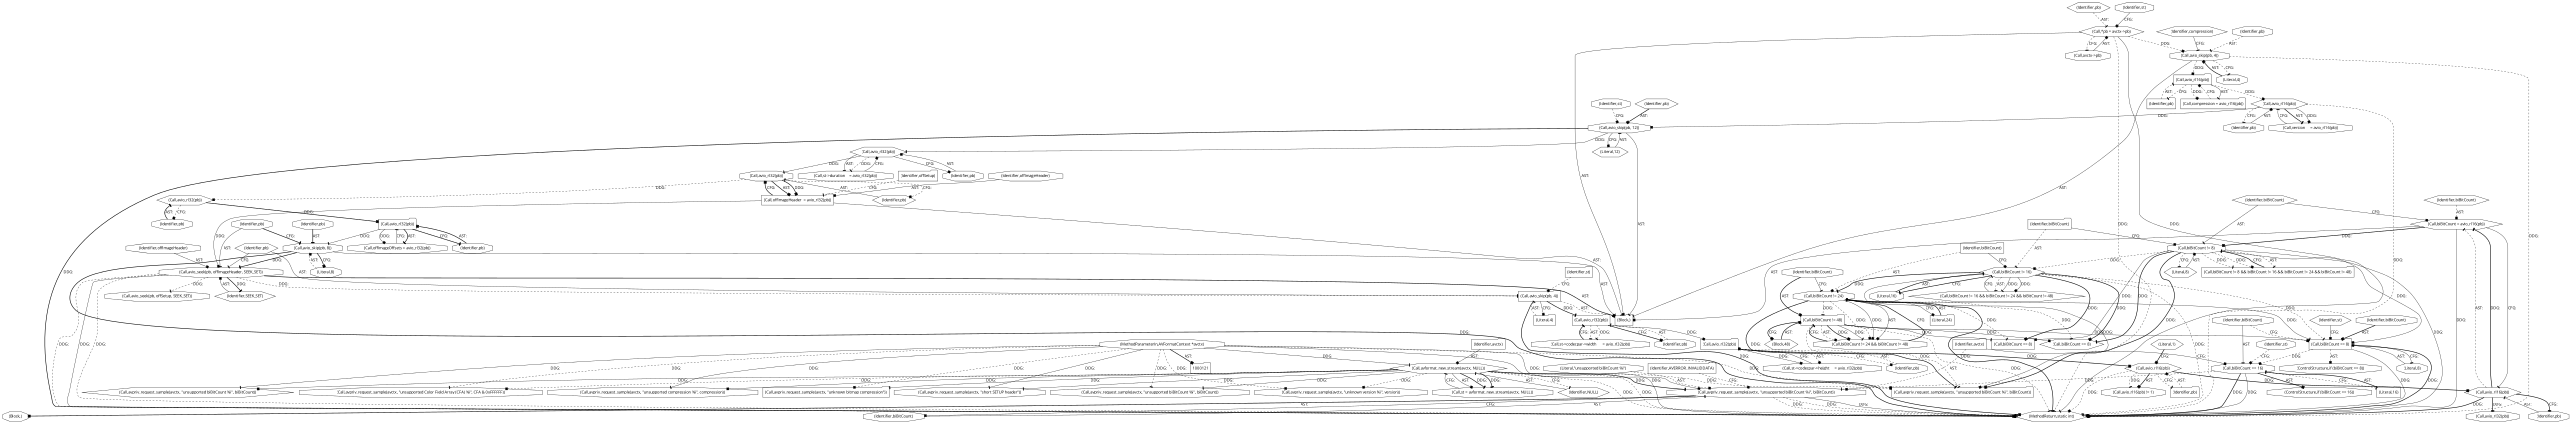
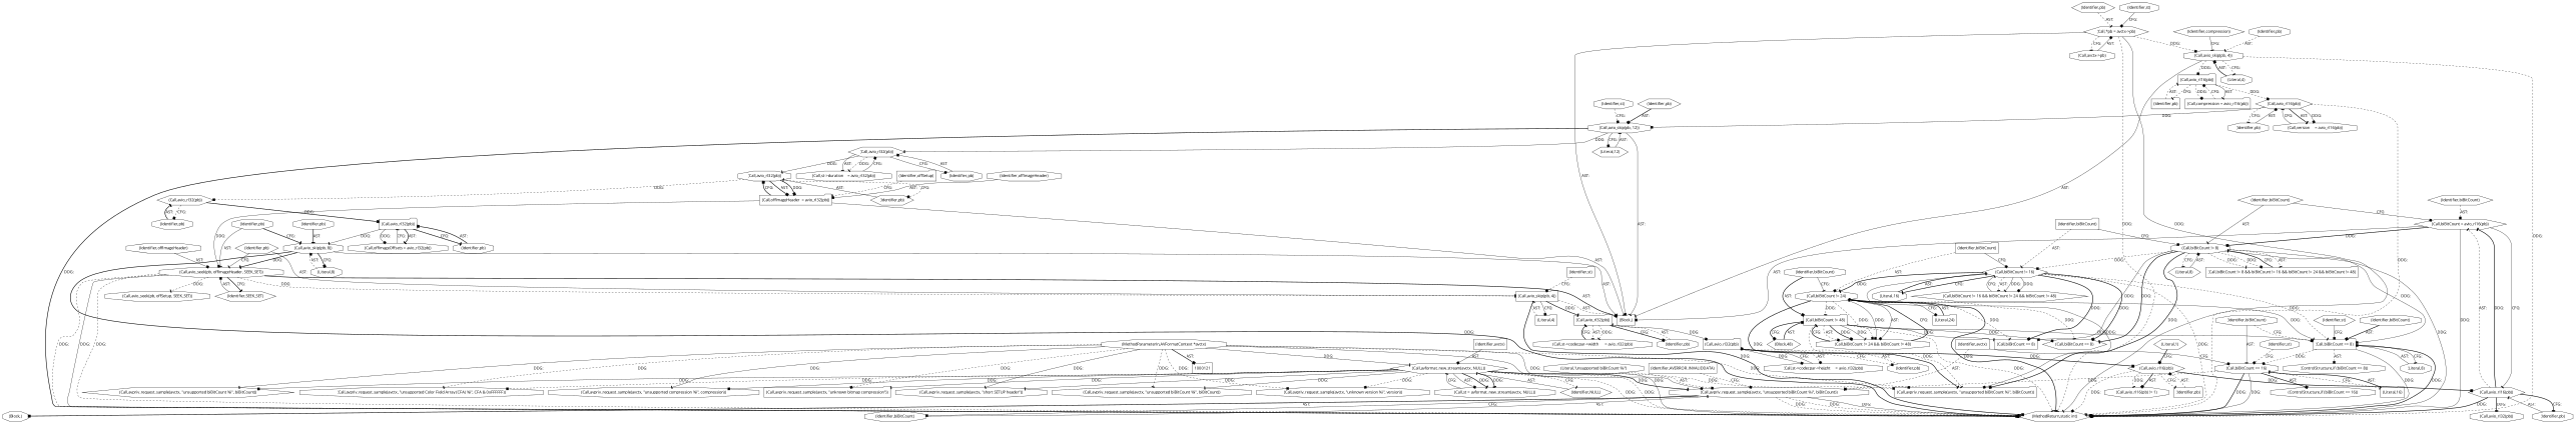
  digraph {
    fontname="Open Sans"
    node [fontname="Open Sans" shape=octagon]
    edge [arrowhead=tee fontname="Open Sans" style=solid]
    n1 [label="(Call,avpriv_request_sample(avctx, \"unsupported biBitCount %i\", biBitCount))"]
    n2 [label="(MethodReturn,static int)" shape=hexagon]
    n3 [label="(Block,)"]
    n4 [label="(Identifier,biBitCount)"]
    n5 [label="(Call,avformat_new_stream(avctx, NULL))" shape=hexagon]
    n6 [label="(Call,avpriv_request_sample(avctx, \"unsupported biBitCount %i\", biBitCount))" shape=folder]
    n7 [label="(Identifier,NULL)" shape=hexagon]
    n8 [label="(Call,avpriv_request_sample(avctx, \"unsupported compression %i\", compression))"]
    n9 [label="(Call,avpriv_request_sample(avctx, \"unsupported biBitCount %i\", biBitCount))"]
    n10 [label="(Call,avpriv_request_sample(avctx, \"short SETUP header\"))"]
    n11 [label="(Call,st = avformat_new_stream(avctx, NULL))"]
    n12 [label="(Call,avpriv_request_sample(avctx, \"unknown bitmap compression\"))" shape=folder]
    n13 [label="(Call,avpriv_request_sample(avctx, \"unknown version %i\", version))"]
    n14 [label="(Call,avpriv_request_sample(avctx, \"unsupported biBitCount %i\", biBitCount))" shape=hexagon]
    n15 [label="(Call,avpriv_request_sample(avctx, \"unsupported Color Field Array (CFA) %i\", CFA & 0xFFFFFF))"]
    n16 [label="(MethodParameterIn,AVFormatContext *avctx)"]
    1000121 [shape=folder]
    n18 [label="(Call,biBitCount == 16)"]
    n19 [label="(ControlStructure,if (biBitCount == 16))"]
    n20 [label="(Literal,16)" shape=folder]
    n21 [label="(Call,biBitCount == 8)" shape=folder]
    n22 [label="(Literal,8)"]
    n23 [label="(ControlStructure,if (biBitCount == 8))"]
    n24 [label="(Call,biBitCount != 24)"]
    n25 [label="(Call,biBitCount != 48)" shape=folder]
    n26 [label="(Call,biBitCount != 24 && biBitCount != 48)"]
    n27 [label="(Call,biBitCount == 8)" shape=hexagon]
    n28 [label="(Literal,24)" shape=folder]
    n29 [label="(Call,biBitCount == 8)" shape=folder]
    n30 [label="(Block,48)" shape=hexagon]
    n31 [label="(Call,biBitCount != 16)" shape=hexagon]
    n32 [label="(Call,biBitCount != 16 && biBitCount != 24 && biBitCount != 48)" shape=hexagon]
    n33 [label="(Literal,16)"]
    n34 [label="(Call,biBitCount != 8)"]
    n35 [label="(Literal,8)" shape=hexagon]
    n36 [label="(Call,biBitCount != 8 && biBitCount != 16 && biBitCount != 24 && biBitCount != 48)" shape=folder]
    n37 [label="(Call,biBitCount = avio_rl16(pb))" shape=hexagon]
    n38 [label="(Call,avio_rl16(pb))" shape=hexagon]
    n39 [label="(Block,)" shape=folder]
    n40 [label="(Identifier,pb)"]
    n41 [label="(Call,avio_rl32(pb))"]
    n42 [label="(Call,avio_rl16(pb))" shape=hexagon]
    n43 [label="(Call,avio_rl16(pb) != 1)"]
    n44 [label="(Identifier,pb)" shape=folder]
    n45 [label="(Call,avio_rl32(pb))" shape=folder]
    n46 [label="(Identifier,pb)"]
    n47 [label="(Call,st->codecpar->height     = avio_rl32(pb))"]
    n48 [label="(Call,avio_rl32(pb))" shape=folder]
    n49 [label="(Identifier,pb)"]
    n50 [label="(Call,st->codecpar->width      = avio_rl32(pb))"]
    n51 [label="(Call,avio_skip(pb, 4))" shape=folder]
    n52 [label="(Literal,4)" shape=folder]
    n53 [label="(Call,avio_seek(pb, offImageHeader, SEEK_SET))"]
    n54 [label="(Call,avio_seek(pb, offSetup, SEEK_SET))"]
    n55 [label="(Identifier,SEEK_SET)" shape=hexagon]
    n56 [label="(Call,avio_skip(pb, 8))"]
    n57 [label="(Literal,8)"]
    n58 [label="(Call,avio_rl32(pb))" shape=folder]
    n59 [label="(Call,offImageOffsets = avio_rl32(pb))"]
    n60 [label="(Identifier,pb)"]
    n61 [label="(Call,avio_rl32(pb))" shape=hexagon]
    n62 [label="(Identifier,pb)"]
    n63 [label="(Call,avio_rl32(pb))"]
    n64 [label="(Call,offImageHeader  = avio_rl32(pb))" shape=folder]
    n65 [label="(Identifier,pb)" shape=hexagon]
    n66 [label="(Call,avio_rl32(pb))" shape=hexagon]
    n67 [label="(Identifier,pb)"]
    n68 [label="(Call,st->duration    = avio_rl32(pb))"]
    n69 [label="(Call,avio_skip(pb, 12))"]
    n70 [label="(Literal,12)" shape=hexagon]
    n71 [label="(Call,avio_rl16(pb))" shape=hexagon]
    n72 [label="(Call,version     = avio_rl16(pb))"]
    n73 [label="(Identifier,pb)"]
    n74 [label="(Call,avio_rl16(pb))" shape=folder]
    n75 [label="(Call,compression = avio_rl16(pb))" shape=folder]
    n76 [label="(Identifier,pb)" shape=folder]
    n77 [label="(Call,avio_skip(pb, 4))"]
    n78 [label="(Literal,4)"]
    n79 [label="(Call,*pb = avctx->pb)" shape=hexagon]
    n80 [label="(Call,avctx->pb)"]
    n81 [label="(Identifier,biBitCount)" shape=hexagon]
    n82 [label="(Identifier,avctx)" shape=folder]
    n83 [label="(Identifier,offSetup)" shape=folder]
    n84 [label="(Identifier,compression)" shape=hexagon]
    n85 [label="(Identifier,biBitCount)" shape=folder]
    n86 [label="(Identifier,biBitCount)"]
    n87 [label="(Identifier,avctx)" shape=folder]
    n88 [label="(Identifier,pb)" shape=hexagon]
    n89 [label="(Literal,1)" shape=hexagon]
    n90 [label="(Identifier,st)"]
    n91 [label="(Identifier,offImageHeader)"]
    n92 [label="(Identifier,biBitCount)" shape=hexagon]
    n93 [label="(Literal,\"unsupported biBitCount %i\")"]
    n94 [label="(Identifier,pb)"]
    n95 [label="(Identifier,AVERROR_INVALIDDATA)" shape=folder]
    n96 [label="(Identifier,offImageHeader)"]
    n97 [label="(Identifier,st)" shape=folder]
    n98 [label="(Identifier,st)"]
    n99 [label="(Identifier,biBitCount)"]
    n100 [label="(Identifier,pb)" shape=hexagon]
    n101 [label="(Identifier,pb)"]
    n102 [label="(Identifier,pb)" shape=hexagon]
    n103 [label="(Identifier,st)"]
    n104 [label="(Identifier,st)" shape=hexagon]
    n105 [label="(Identifier,biBitCount)" shape=folder]
    n106 [label="(Identifier,pb)"]
    n107 [label="(Identifier,biBitCount)"]
    n1 -> n2 [label="DDG: " style=dashed]
    n1 -> n2 [label="DDG: "]
    n1 -> n2 [label="DDG: " style=dashed]
    n1 -> n3 [arrowhead=box label="AST: " style=bold]
    n1 -> n4 [arrowhead=box label="CFG: "]
    n4 -> n1 [label="AST: "]
    n5 -> n1 [label="DDG: " style=bold]
    n5 -> n2 [label="DDG: " style=dashed]
    n5 -> n2 [label="DDG: " style=dashed]
    n5 -> n6 [arrowhead=box label="DDG: " style=dashed]
    n5 -> n7 [label="CFG: " style=dashed]
    n5 -> n8 [arrowhead=box label="DDG: "]
    n5 -> n9 [label="DDG: "]
    n5 -> n10 [label="DDG: "]
    n5 -> n11 [arrowhead=box label="AST: "]
    n5 -> n11 [label="DDG: " style=bold]
    n5 -> n11 [label="DDG: " style=bold]
    n5 -> n12 [label="DDG: "]
    n5 -> n13 [arrowhead=box label="DDG: " style=dashed]
    n5 -> n14 [arrowhead=box label="DDG: "]
    n5 -> n15 [arrowhead=box label="DDG: " style=dashed]
    n7 -> n5 [label="AST: "]
    n11 -> n5 [label="CFG: "]
    n16 -> n1 [arrowhead=box label="DDG: "]
    n16 -> n2 [label="DDG: "]
    n16 -> n5 [label="DDG: "]
    n16 -> n6 [arrowhead=box label="DDG: " style=dashed]
    n16 -> n8 [label="DDG: "]
    n16 -> n9 [label="DDG: " style=dashed]
    n16 -> n10 [label="DDG: "]
    n16 -> n12 [arrowhead=box label="DDG: " style=dashed]
    n16 -> n13 [arrowhead=box label="DDG: " style=dashed]
    n16 -> n14 [label="DDG: "]
    n16 -> n15 [label="DDG: " style=dashed]
    n16 -> 1000121 [arrowhead=box label="AST: " style=bold]
    n18 -> n1 [label="DDG: " style=dashed]
    n18 -> n2 [label="DDG: " style=bold]
    n18 -> n2 [arrowhead=box label="DDG: "]
    n18 -> n19 [arrowhead=box label="AST: " style=bold]
    n18 -> n20 [label="CFG: " style=dashed]
    n20 -> n18 [label="AST: " style=bold]
    n21 -> n2 [arrowhead=box label="DDG: "]
    n21 -> n2 [arrowhead=box label="DDG: " style=bold]
    n21 -> n18 [arrowhead=box label="DDG: " style=dashed]
    n21 -> n22 [label="CFG: "]
    n21 -> n23 [arrowhead=box label="AST: " style=dashed]
    n22 -> n21 [arrowhead=box label="AST: "]
    n24 -> n2 [label="DDG: " style=bold]
    n24 -> n6 [label="DDG: " style=bold]
    n24 -> n21 [label="DDG: "]
    n24 -> n25 [label="DDG: " style=dashed]
    n24 -> n26 [arrowhead=box label="AST: "]
    n24 -> n26 [arrowhead=box label="DDG: "]
    n24 -> n26 [arrowhead=box label="DDG: " style=dashed]
    n24 -> n27 [label="DDG: " style=dashed]
    n24 -> n28 [arrowhead=box label="CFG: "]
    n24 -> n29 [label="DDG: " style=dashed]
    n25 -> n2 [label="DDG: " style=dashed]
    n25 -> n6 [label="DDG: " style=dashed]
    n25 -> n21 [arrowhead=box label="DDG: "]
    n25 -> n26 [arrowhead=box label="AST: " style=dashed]
    n25 -> n26 [arrowhead=box label="DDG: " style=bold]
    n25 -> n26 [label="DDG: "]
    n25 -> n27 [arrowhead=box label="DDG: "]
    n25 -> n29 [label="DDG: "]
    n25 -> n30 [arrowhead=box label="CFG: " style=bold]
    n26 -> n24 [label="CFG: " style=bold]
    n26 -> n25 [label="CFG: " style=bold]
    n28 -> n24 [label="AST: " style=bold]
    n30 -> n25 [arrowhead=box label="AST: " style=bold]
    n31 -> n2 [label="DDG: " style=dashed]
    n31 -> n6 [arrowhead=box label="DDG: "]
    n31 -> n21 [label="DDG: " style=dashed]
    n31 -> n24 [label="DDG: " style=bold]
    n31 -> n27 [arrowhead=box label="DDG: " style=bold]
    n31 -> n29 [arrowhead=box label="DDG: " style=bold]
    n31 -> n32 [label="AST: " style=dashed]
    n31 -> n32 [label="DDG: "]
    n31 -> n32 [arrowhead=box label="DDG: "]
    n31 -> n33 [label="CFG: " style=bold]
    n32 -> n31 [label="CFG: "]
    n33 -> n31 [label="AST: " style=bold]
    n34 -> n2 [arrowhead=box label="DDG: "]
    n34 -> n6 [arrowhead=box label="DDG: " style=bold]
    n34 -> n21 [arrowhead=box label="DDG: "]
    n34 -> n27 [label="DDG: " style=bold]
    n34 -> n29 [arrowhead=box label="DDG: "]
    n34 -> n31 [arrowhead=box label="DDG: " style=dashed]
    n34 -> n35 [label="CFG: " style=dashed]
    n34 -> n36 [label="AST: " style=dashed]
    n34 -> n36 [label="DDG: " style=dashed]
    n34 -> n36 [arrowhead=box label="DDG: " style=dashed]
    n35 -> n34 [arrowhead=box label="AST: "]
    n36 -> n34 [label="CFG: " style=bold]
    n37 -> n2 [label="DDG: "]
    n37 -> n34 [arrowhead=box label="DDG: " style=bold]
    n37 -> n38 [label="CFG: "]
    n37 -> n39 [arrowhead=box label="AST: "]
    n38 -> n2 [label="DDG: " style=bold]
    n38 -> n37 [label="AST: " style=dashed]
    n38 -> n37 [label="DDG: " style=bold]
    n38 -> n40 [label="CFG: " style=bold]
    n38 -> n41 [label="DDG: " style=bold]
    n40 -> n38 [label="AST: "]
    n42 -> n2 [arrowhead=box label="DDG: " style=dashed]
    n42 -> n38 [arrowhead=box label="DDG: " style=bold]
    n42 -> n43 [arrowhead=box label="AST: " style=bold]
    n42 -> n43 [label="DDG: " style=dashed]
    n42 -> n44 [label="CFG: " style=dashed]
    n44 -> n42 [arrowhead=box label="AST: " style=dashed]
    n45 -> n42 [arrowhead=box label="DDG: " style=bold]
    n45 -> n46 [arrowhead=box label="CFG: " style=dashed]
    n45 -> n47 [arrowhead=box label="AST: " style=dashed]
    n45 -> n47 [arrowhead=box label="DDG: "]
    n46 -> n45 [label="AST: " style=dashed]
    n47 -> n45 [arrowhead=box label="CFG: "]
    n48 -> n45 [arrowhead=box label="DDG: "]
    n48 -> n49 [arrowhead=box label="CFG: " style=bold]
    n48 -> n50 [label="AST: " style=dashed]
    n48 -> n50 [label="DDG: " style=dashed]
    n49 -> n48 [label="AST: " style=dashed]
    n50 -> n48 [label="CFG: " style=bold]
    n51 -> n2 [arrowhead=box label="DDG: " style=bold]
    n51 -> n39 [arrowhead=box label="AST: " style=dashed]
    n51 -> n48 [label="DDG: " style=bold]
    n51 -> n52 [arrowhead=box label="CFG: "]
    n52 -> n51 [label="AST: " style=dashed]
    n53 -> n2 [label="DDG: " style=dashed]
    n53 -> n2 [label="DDG: "]
    n53 -> n2 [label="DDG: " style=dashed]
    n53 -> n39 [arrowhead=box label="AST: " style=bold]
    n53 -> n51 [label="DDG: " style=dashed]
    n53 -> n54 [label="DDG: " style=dashed]
-   n53 -> n55 [label="DDG: " style=bold]
+   n53 -> n55 [label="CFG: " style=bold]
    n55 -> n53 [arrowhead=box label="AST: "]
    n56 -> n2 [arrowhead=box label="DDG: " style=bold]
    n56 -> n39 [label="AST: "]
    n56 -> n53 [label="DDG: " style=bold]
    n56 -> n57 [arrowhead=box label="CFG: " style=bold]
    n57 -> n56 [arrowhead=box label="AST: " style=dashed]
    n58 -> n56 [label="DDG: "]
    n58 -> n59 [label="AST: " style=bold]
    n58 -> n59 [arrowhead=box label="DDG: "]
    n58 -> n60 [label="CFG: " style=bold]
    n59 -> n58 [label="CFG: "]
    n60 -> n58 [arrowhead=box label="AST: " style=bold]
    n61 -> n58 [arrowhead=box label="DDG: " style=bold]
    n61 -> n62 [arrowhead=box label="CFG: " style=dashed]
    n62 -> n61 [label="AST: " style=bold]
    n63 -> n61 [arrowhead=box label="DDG: " style=dashed]
    n63 -> n64 [arrowhead=box label="AST: " style=bold]
    n63 -> n64 [arrowhead=box label="DDG: " style=bold]
    n63 -> n65 [arrowhead=box label="CFG: " style=dashed]
    n64 -> n39 [label="AST: "]
    n64 -> n53 [arrowhead=box label="DDG: "]
    n64 -> n63 [arrowhead=box label="CFG: " style=bold]
    n65 -> n63 [label="AST: "]
    n66 -> n63 [label="DDG: "]
    n66 -> n67 [arrowhead=box label="CFG: "]
    n66 -> n68 [label="AST: "]
    n66 -> n68 [label="DDG: " style=dashed]
    n67 -> n66 [arrowhead=box label="AST: "]
    n68 -> n66 [arrowhead=box label="CFG: "]
    n69 -> n2 [label="DDG: " style=bold]
    n69 -> n39 [label="AST: "]
    n69 -> n66 [label="DDG: "]
    n69 -> n70 [arrowhead=box label="CFG: "]
    n70 -> n69 [label="AST: "]
    n71 -> n2 [label="DDG: " style=dashed]
    n71 -> n69 [arrowhead=box label="DDG: "]
    n71 -> n72 [label="AST: " style=bold]
    n71 -> n72 [arrowhead=box label="DDG: "]
    n71 -> n73 [label="CFG: " style=dashed]
    n72 -> n71 [label="CFG: "]
    n73 -> n71 [arrowhead=box label="AST: "]
    n74 -> n71 [arrowhead=box label="DDG: " style=dashed]
    n74 -> n75 [label="AST: "]
    n74 -> n75 [arrowhead=box label="DDG: " style=dashed]
    n74 -> n76 [label="CFG: " style=dashed]
    n75 -> n74 [arrowhead=box label="CFG: " style=dashed]
    n76 -> n74 [label="AST: " style=dashed]
    n77 -> n2 [label="DDG: " style=dashed]
    n77 -> n39 [label="AST: "]
    n77 -> n74 [arrowhead=box label="DDG: " style=dashed]
    n77 -> n78 [label="CFG: " style=dashed]
    n78 -> n77 [arrowhead=box label="AST: " style=bold]
    n79 -> n2 [label="DDG: "]
    n79 -> n2 [label="DDG: " style=dashed]
    n79 -> n39 [arrowhead=box label="AST: "]
    n79 -> n77 [arrowhead=box label="DDG: " style=dashed]
    n79 -> n80 [label="CFG: " style=dashed]
    n80 -> n79 [arrowhead=box label="AST: "]
    n81 -> n34 [label="AST: "]
    n81 -> n37 [arrowhead=box label="CFG: "]
    n82 -> n1 [arrowhead=box label="AST: " style=dashed]
    n82 -> n18 [arrowhead=box label="CFG: "]
    n83 -> n64 [label="CFG: " style=dashed]
    n84 -> n77 [label="CFG: "]
    n85 -> n24 [arrowhead=box label="AST: " style=dashed]
    n85 -> n31 [arrowhead=box label="CFG: "]
    n86 -> n21 [arrowhead=box label="AST: " style=bold]
    n87 -> n5 [arrowhead=box label="AST: "]
    n88 -> n79 [label="AST: " style=dashed]
    n89 -> n42 [arrowhead=box label="CFG: " style=bold]
    n90 -> n79 [arrowhead=box label="CFG: "]
    n91 -> n64 [arrowhead=box label="AST: "]
    n92 -> n37 [arrowhead=box label="AST: " style=dashed]
    n93 -> n1 [arrowhead=box label="AST: " style=dashed]
    n94 -> n77 [label="AST: " style=dashed]
    n95 -> n1 [arrowhead=box label="CFG: " style=dashed]
    n96 -> n53 [arrowhead=box label="AST: "]
    n97 -> n51 [arrowhead=box label="CFG: " style=dashed]
    n98 -> n18 [arrowhead=box label="CFG: " style=dashed]
    n99 -> n24 [label="CFG: "]
    n99 -> n25 [arrowhead=box label="AST: " style=bold]
    n100 -> n69 [arrowhead=box label="AST: " style=bold]
    n101 -> n53 [label="AST: "]
    n101 -> n56 [label="CFG: " style=bold]
    n102 -> n51 [label="AST: "]
    n102 -> n53 [label="CFG: "]
    n103 -> n69 [arrowhead=box label="CFG: " style=dashed]
    n104 -> n21 [arrowhead=box label="CFG: "]
    n105 -> n31 [label="AST: " style=dashed]
    n105 -> n34 [arrowhead=box label="CFG: "]
    n106 -> n56 [label="AST: " style=bold]
    n107 -> n18 [label="AST: "]
    n107 -> n21 [arrowhead=box label="CFG: " style=dashed]
  }
